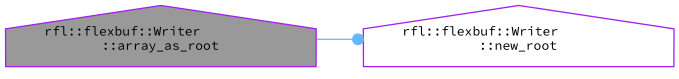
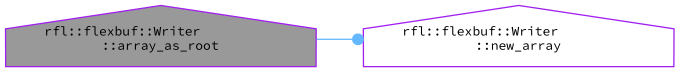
  digraph {
    rankdir=LR
    fontname="Source Code Pro"
    node [color=purple fontname="Source Code Pro" fontsize=10 shape=house style=filled]
    n1 [fillcolor=grey60 fontcolor=black height=0.2 label="rfl::flexbuf::Writer\l::array_as_root" width=0.4]
-   n2 [fillcolor=white height=0.2 label="rfl::flexbuf::Writer\l::new_root" width=0.4]
+   n2 [fillcolor=white height=0.2 label="rfl::flexbuf::Writer\l::new_array" width=0.4]
    n1 -> n2 [color=steelblue1 fontname="Source Code Pro" fontsize=10 labelfontname=Helvetica labelfontsize=10 style=solid arrowhead=dot]
  }
